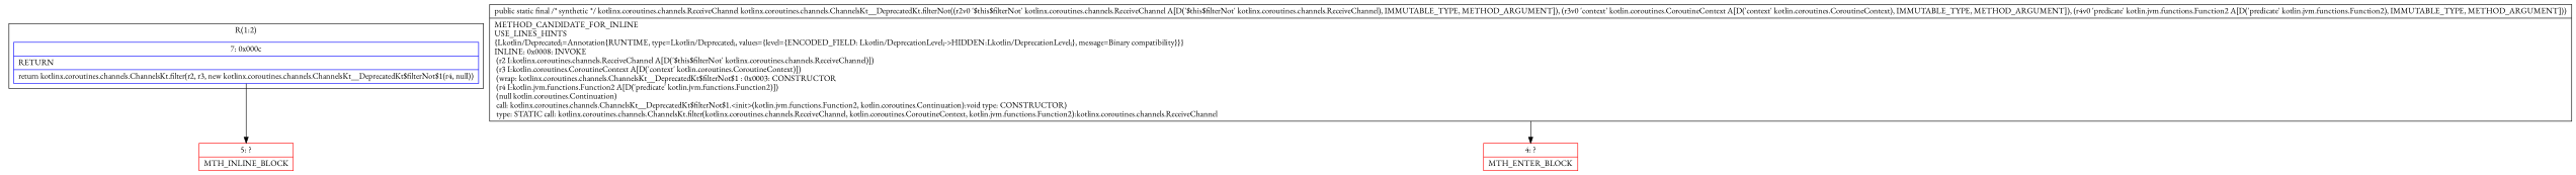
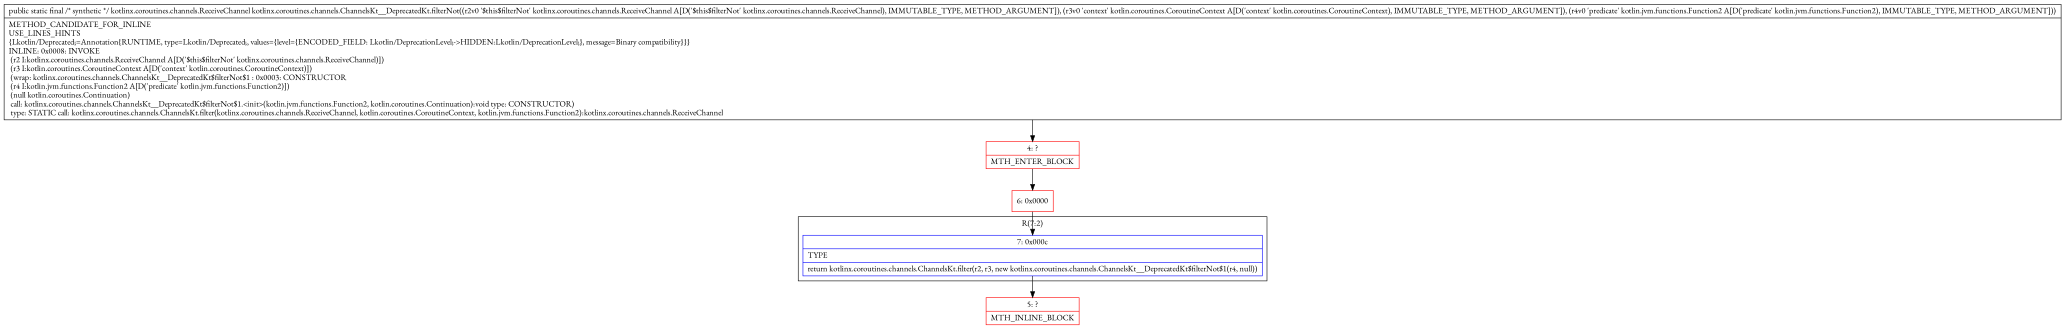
  digraph {
    fontname="EB Garamond"
    node [color=red fontname="EB Garamond" shape=record]
    edge [fontname="EB Garamond"]
-   n1 [color=blue label="{7\:\ 0x000c|RETURN\l|return kotlinx.coroutines.channels.ChannelsKt.filter(r2, r3, new kotlinx.coroutines.channels.ChannelsKt__DeprecatedKt$filterNot$1(r4, null))\l}"]
+   n1 [color=blue label="{7\:\ 0x000c|TYPE\l|return kotlinx.coroutines.channels.ChannelsKt.filter(r2, r3, new kotlinx.coroutines.channels.ChannelsKt__DeprecatedKt$filterNot$1(r4, null))\l}"]
    n2 [label="{5\:\ ?|MTH_INLINE_BLOCK\l}"]
    n3 [label="{4\:\ ?|MTH_ENTER_BLOCK\l}"]
+   n4 [label="{6\:\ 0x0000}"]
    n5 [label="{public static final \/* synthetic *\/ kotlinx.coroutines.channels.ReceiveChannel kotlinx.coroutines.channels.ChannelsKt__DeprecatedKt.filterNot((r2v0 '$this$filterNot' kotlinx.coroutines.channels.ReceiveChannel A[D('$this$filterNot' kotlinx.coroutines.channels.ReceiveChannel), IMMUTABLE_TYPE, METHOD_ARGUMENT]), (r3v0 'context' kotlin.coroutines.CoroutineContext A[D('context' kotlin.coroutines.CoroutineContext), IMMUTABLE_TYPE, METHOD_ARGUMENT]), (r4v0 'predicate' kotlin.jvm.functions.Function2 A[D('predicate' kotlin.jvm.functions.Function2), IMMUTABLE_TYPE, METHOD_ARGUMENT]))  | METHOD_CANDIDATE_FOR_INLINE\lUSE_LINES_HINTS\l\{Lkotlin\/Deprecated;=Annotation\{RUNTIME, type=Lkotlin\/Deprecated;, values=\{level=\{ENCODED_FIELD: Lkotlin\/DeprecationLevel;\-\>HIDDEN:Lkotlin\/DeprecationLevel;\}, message=Binary compatibility\}\}\}\lINLINE: 0x0008: INVOKE  \l  (r2 I:kotlinx.coroutines.channels.ReceiveChannel A[D('$this$filterNot' kotlinx.coroutines.channels.ReceiveChannel)])\l  (r3 I:kotlin.coroutines.CoroutineContext A[D('context' kotlin.coroutines.CoroutineContext)])\l  (wrap: kotlinx.coroutines.channels.ChannelsKt__DeprecatedKt$filterNot$1 : 0x0003: CONSTRUCTOR  \l  (r4 I:kotlin.jvm.functions.Function2 A[D('predicate' kotlin.jvm.functions.Function2)])\l  (null kotlin.coroutines.Continuation)\l call: kotlinx.coroutines.channels.ChannelsKt__DeprecatedKt$filterNot$1.\<init\>(kotlin.jvm.functions.Function2, kotlin.coroutines.Continuation):void type: CONSTRUCTOR)\l type: STATIC call: kotlinx.coroutines.channels.ChannelsKt.filter(kotlinx.coroutines.channels.ReceiveChannel, kotlin.coroutines.CoroutineContext, kotlin.jvm.functions.Function2):kotlinx.coroutines.channels.ReceiveChannel\l}" color=""]
    subgraph cluster_1 {
-     label="R(1:2)"
+     label="R(7:2)"
      n1
    }
    n1 -> n2
+   n3 -> n4
+   n4 -> n1
    n5 -> n3
  }
